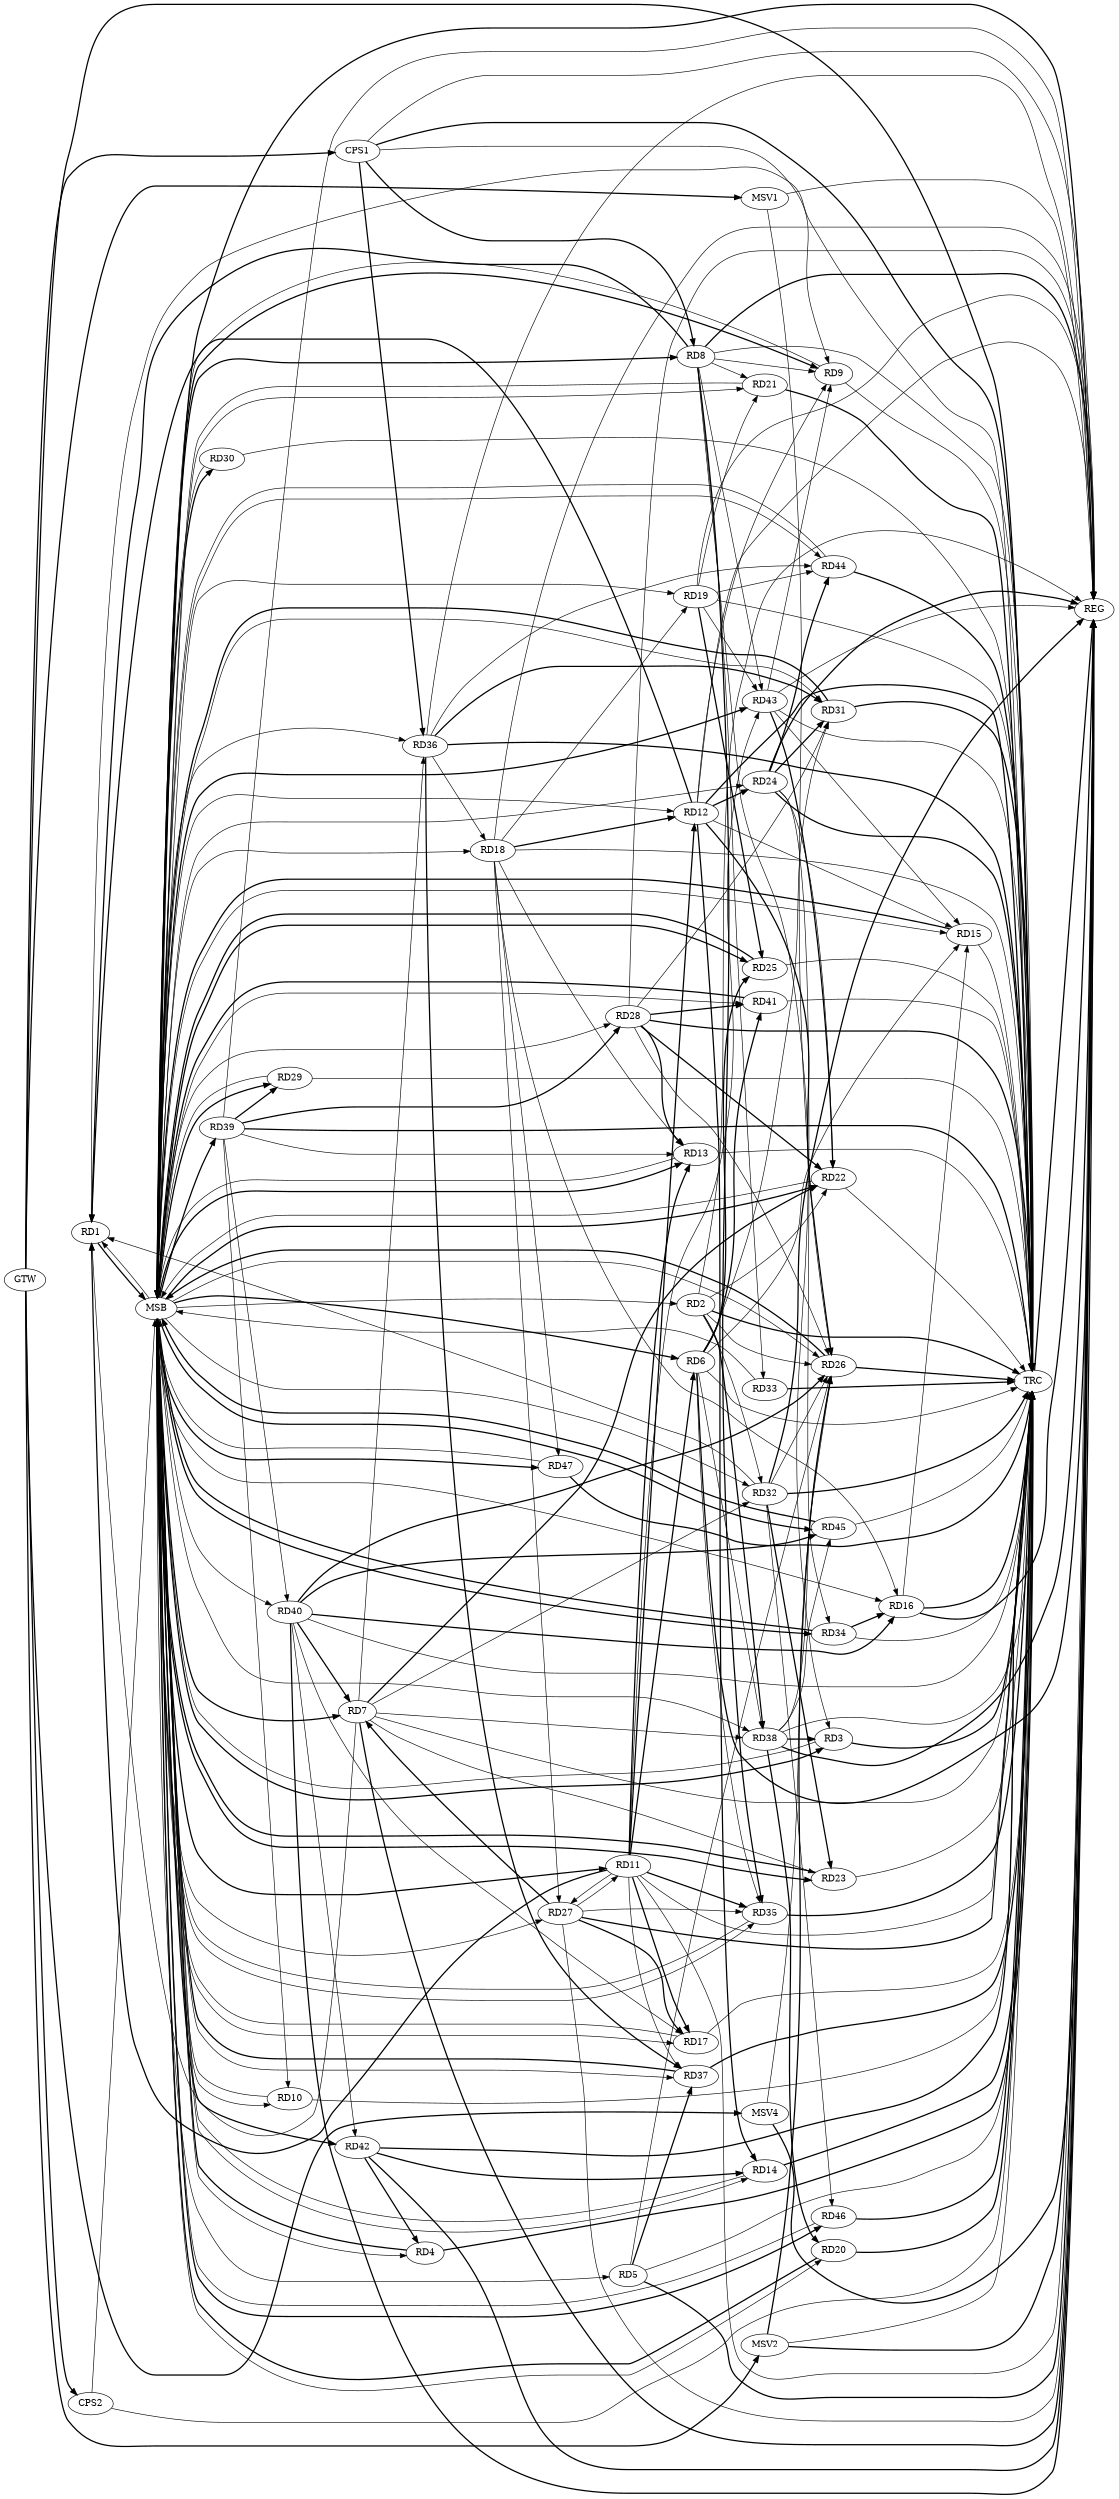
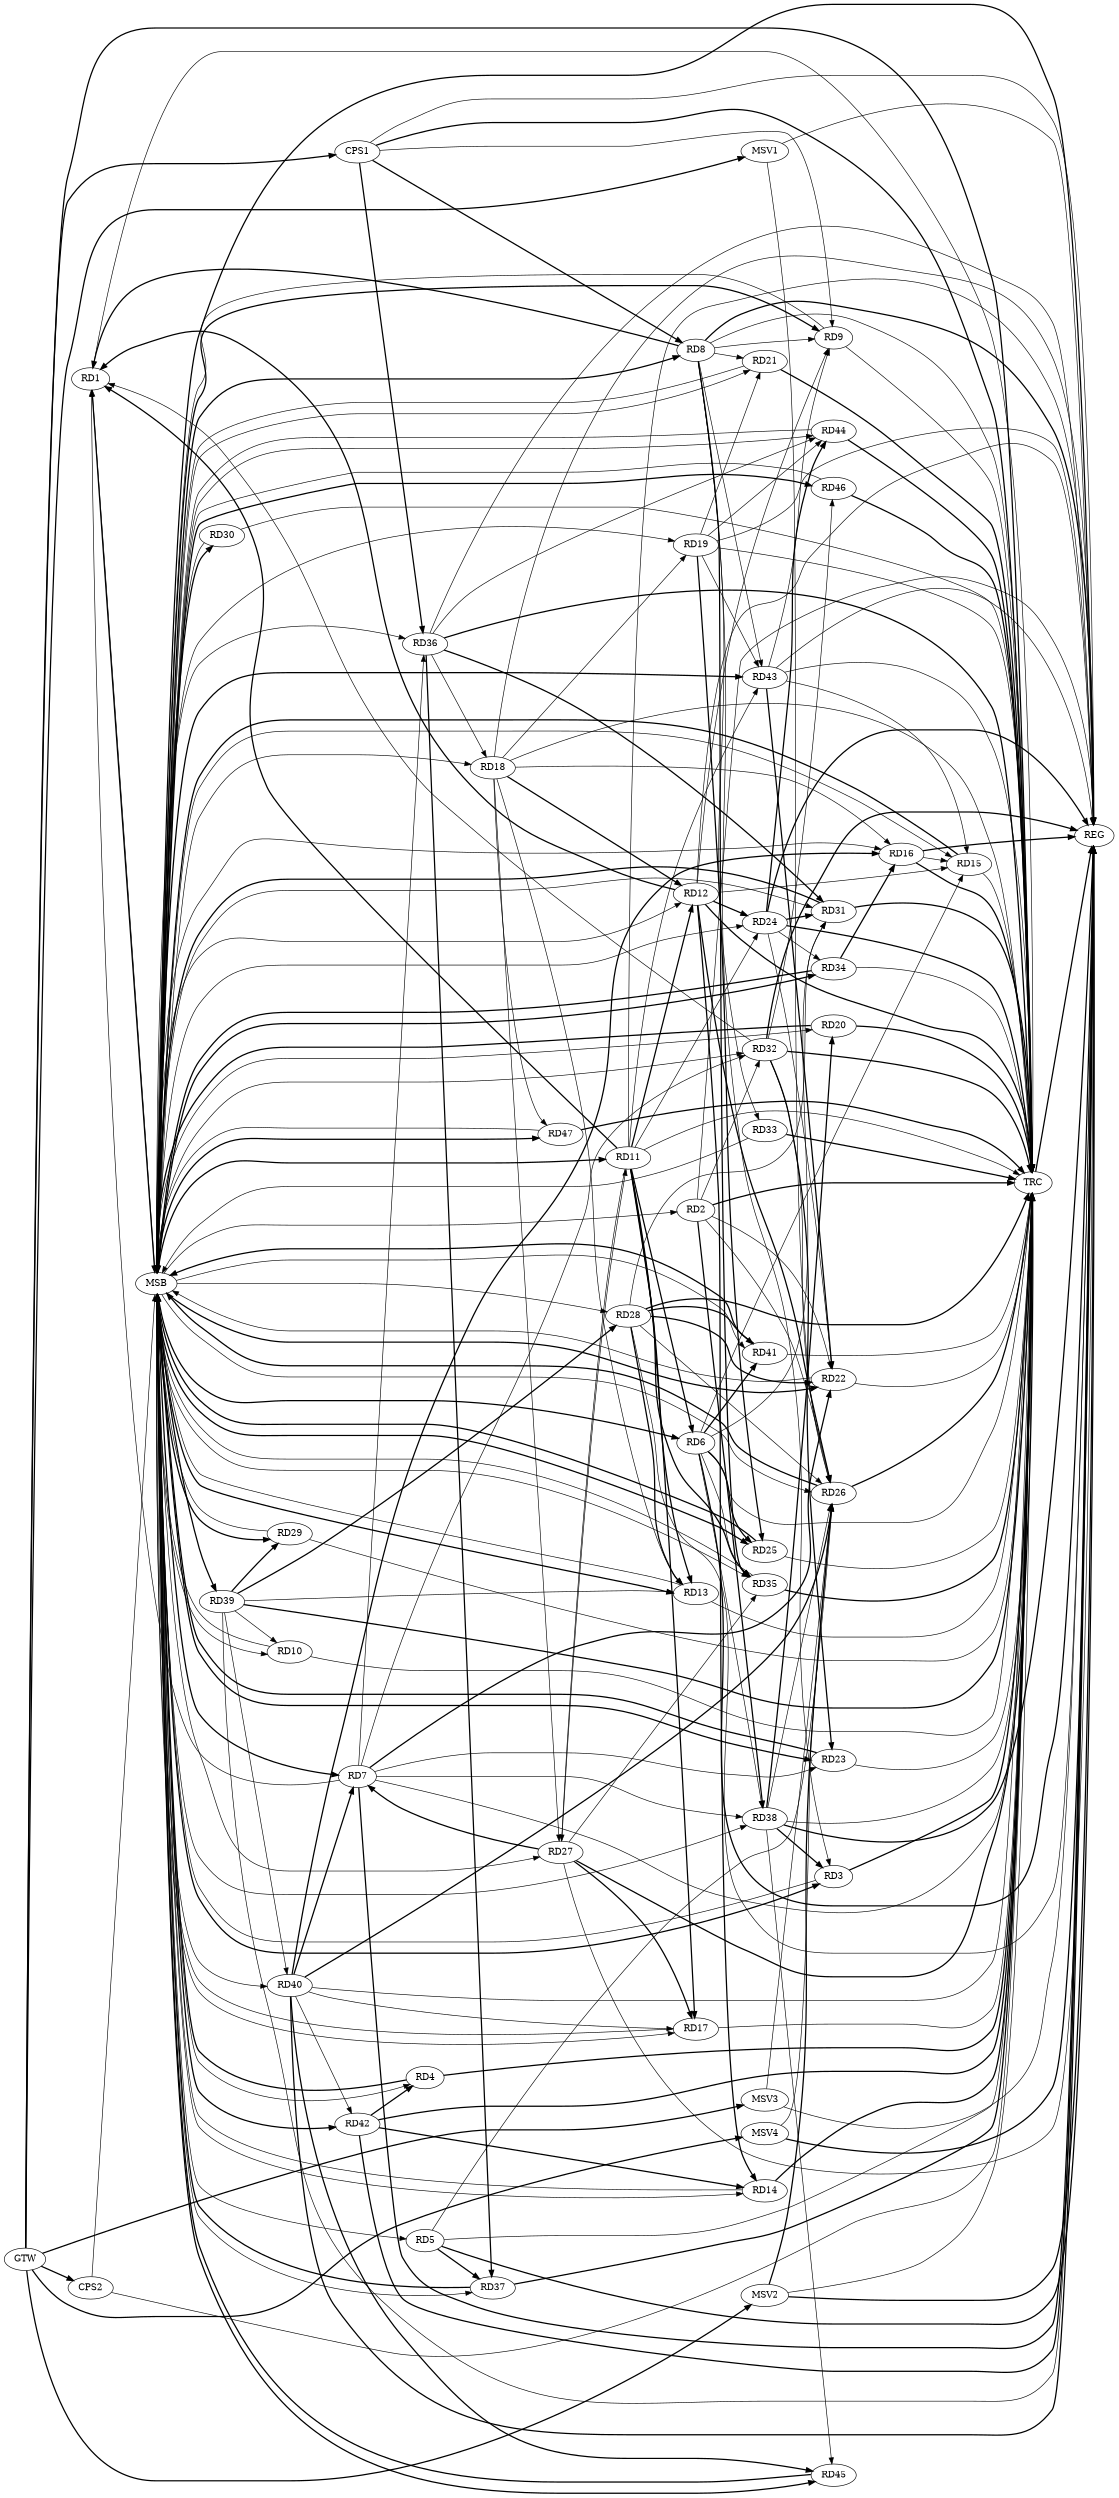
  strict digraph {
    rankdir=LR
    edge [style=solid]
    n1 [label=RD1]
    n2 [label=MSB]
    n3 [label=TRC]
    n4 [label=RD2]
    n5 [label=RD22]
    n6 [label=RD26]
    n7 [label=RD32]
    n8 [label=RD38]
    n9 [label=REG]
    n10 [label=RD3]
    n11 [label=RD4]
    n12 [label=RD5]
    n13 [label=RD37]
    n14 [label=RD6]
    n15 [label=RD15]
    n16 [label=RD25]
    n17 [label=RD31]
    n18 [label=RD35]
    n19 [label=RD41]
    n20 [label=RD7]
    n21 [label=RD23]
    n22 [label=RD36]
    n23 [label=RD8]
    n24 [label=RD9]
    n25 [label=RD21]
    n26 [label=RD43]
    n27 [label=RD10]
    n28 [label=RD11]
    n29 [label=RD12]
    n30 [label=RD13]
    n31 [label=RD17]
    n32 [label=RD27]
    n33 [label=RD14]
    n34 [label=RD24]
    n35 [label=RD16]
    n36 [label=RD34]
    n37 [label=RD18]
    n38 [label=RD19]
    n39 [label=RD47]
    n40 [label=RD44]
    n41 [label=RD20]
    n42 [label=RD28]
    n43 [label=RD29]
    n44 [label=RD30]
    n45 [label=RD46]
    n46 [label=RD45]
    n47 [label=RD39]
    n48 [label=RD40]
    n49 [label=RD42]
    n50 [label=RD33]
    n51 [label=CPS1]
    n52 [label=CPS2]
    n53 [label=GTW]
    n54 [label=MSV1]
    n55 [label=MSV2]
+   n56 [label=MSV3]
    n57 [label=MSV4]
    n1 -> n2 [style=bold]
    n1 -> n3
    n2 -> n1
    n2 -> n4
    n2 -> n5 [style=bold]
    n2 -> n6
    n2 -> n7
    n2 -> n8
    n2 -> n9 [style=bold]
    n2 -> n10 [style=bold]
    n2 -> n11
    n2 -> n12
    n2 -> n13
    n2 -> n14 [style=bold]
    n2 -> n15
    n2 -> n16 [style=bold]
    n2 -> n17
    n2 -> n18
    n2 -> n19
    n2 -> n20 [style=bold]
    n2 -> n21 [style=bold]
    n2 -> n22
    n2 -> n23 [style=bold]
    n2 -> n24 [style=bold]
    n2 -> n25
    n2 -> n26 [style=bold]
    n2 -> n27
    n2 -> n28 [style=bold]
    n2 -> n29
    n2 -> n30 [style=bold]
    n2 -> n31
    n2 -> n32
    n2 -> n33
    n2 -> n34
    n2 -> n35
    n2 -> n36 [style=bold]
    n2 -> n37
    n2 -> n38
    n2 -> n39 [style=bold]
    n2 -> n40
    n2 -> n41
    n2 -> n42
    n2 -> n43 [style=bold]
    n2 -> n44 [style=bold]
    n2 -> n45 [style=bold]
    n2 -> n46 [style=bold]
    n2 -> n47 [style=bold]
    n2 -> n48
    n2 -> n49 [style=bold]
    n3 -> n9 [style=bold]
    n4 -> n3 [style=bold]
    n4 -> n5
    n4 -> n6
    n4 -> n7
    n4 -> n8 [style=bold]
    n4 -> n9
    n5 -> n2
    n5 -> n3
    n6 -> n2 [style=bold]
    n6 -> n3 [style=bold]
    n7 -> n1
    n7 -> n3 [style=bold]
    n7 -> n6
    n7 -> n9 [style=bold]
    n7 -> n21 [style=bold]
    n7 -> n45
    n8 -> n3
    n8 -> n6
    n8 -> n9 [style=bold]
    n8 -> n10 [style=bold]
    n8 -> n41 [style=bold]
    n8 -> n46
    n10 -> n2
    n10 -> n3 [style=bold]
    n11 -> n2 [style=bold]
    n11 -> n3 [style=bold]
    n12 -> n3
    n12 -> n6
    n12 -> n9 [style=bold]
    n12 -> n13 [style=bold]
    n13 -> n2 [style=bold]
    n13 -> n3 [style=bold]
    n14 -> n3
    n14 -> n8
    n14 -> n9 [style=bold]
    n14 -> n15
    n14 -> n16 [style=bold]
    n14 -> n17
    n14 -> n18
    n14 -> n19 [style=bold]
    n15 -> n2 [style=bold]
    n15 -> n3
    n16 -> n2 [style=bold]
    n16 -> n3
    n17 -> n2 [style=bold]
    n17 -> n3 [style=bold]
    n18 -> n2
    n18 -> n3 [style=bold]
    n19 -> n2 [style=bold]
    n19 -> n3
    n20 -> n1
    n20 -> n3
    n20 -> n5 [style=bold]
    n20 -> n7
    n20 -> n8
    n20 -> n9 [style=bold]
    n20 -> n21
    n20 -> n22
    n21 -> n2 [style=bold]
    n21 -> n3
    n22 -> n3 [style=bold]
    n22 -> n9
    n22 -> n13 [style=bold]
    n22 -> n17 [style=bold]
    n22 -> n37
    n22 -> n40
    n23 -> n1 [style=bold]
    n23 -> n3
    n23 -> n9 [style=bold]
    n23 -> n10
    n23 -> n18 [style=bold]
    n23 -> n24
    n23 -> n25
    n23 -> n26
    n23 -> n50
    n24 -> n2
    n24 -> n3
    n25 -> n2
    n25 -> n3 [style=bold]
    n26 -> n3
    n26 -> n5 [style=bold]
    n26 -> n9
    n26 -> n15
    n26 -> n24
    n27 -> n2
    n27 -> n3
    n28 -> n1 [style=bold]
    n28 -> n3
    n28 -> n9
-   n28 -> n13
+   n28 -> n34
    n28 -> n14 [style=bold]
    n28 -> n18 [style=bold]
    n28 -> n26
    n28 -> n29 [style=bold]
    n28 -> n30 [style=bold]
    n28 -> n31 [style=bold]
    n28 -> n32
    n29 -> n1 [style=bold]
    n29 -> n3 [style=bold]
    n29 -> n6 [style=bold]
    n29 -> n9
    n29 -> n15
    n29 -> n24
    n29 -> n33 [style=bold]
    n29 -> n34 [style=bold]
    n30 -> n2
    n30 -> n3
    n31 -> n2
    n31 -> n3
    n32 -> n3 [style=bold]
    n32 -> n9
    n32 -> n18
    n32 -> n20 [style=bold]
    n32 -> n28
    n32 -> n31 [style=bold]
    n33 -> n2
    n33 -> n3 [style=bold]
    n34 -> n3 [style=bold]
    n34 -> n5
    n34 -> n9 [style=bold]
    n34 -> n17 [style=bold]
    n34 -> n36
    n34 -> n40 [style=bold]
    n35 -> n3 [style=bold]
    n35 -> n9 [style=bold]
    n35 -> n15
    n36 -> n2 [style=bold]
    n36 -> n3
    n36 -> n35 [style=bold]
    n37 -> n3
    n37 -> n9
    n37 -> n29 [style=bold]
    n37 -> n30
    n37 -> n32
    n37 -> n35
    n37 -> n38
    n37 -> n39
    n38 -> n3
    n38 -> n9
    n38 -> n16 [style=bold]
    n38 -> n25
    n38 -> n26
    n38 -> n40
    n39 -> n2
    n39 -> n3 [style=bold]
    n40 -> n2
    n40 -> n3 [style=bold]
    n41 -> n2 [style=bold]
    n41 -> n3 [style=bold]
    n42 -> n3 [style=bold]
    n42 -> n5 [style=bold]
    n42 -> n6
    n42 -> n9
    n42 -> n17
    n42 -> n19 [style=bold]
    n42 -> n30 [style=bold]
    n43 -> n2
    n43 -> n3
    n44 -> n2
    n44 -> n3
    n45 -> n2
    n45 -> n3 [style=bold]
    n46 -> n2 [style=bold]
-   n46 -> n3
    n47 -> n3 [style=bold]
    n47 -> n9
    n47 -> n27
    n47 -> n30
    n47 -> n42 [style=bold]
    n47 -> n43 [style=bold]
    n47 -> n48
    n48 -> n3
    n48 -> n6 [style=bold]
    n48 -> n9 [style=bold]
    n48 -> n20 [style=bold]
    n48 -> n31
    n48 -> n35 [style=bold]
    n48 -> n46 [style=bold]
    n48 -> n49
    n49 -> n3 [style=bold]
    n49 -> n9 [style=bold]
    n49 -> n11 [style=bold]
    n49 -> n33 [style=bold]
    n50 -> n2
    n50 -> n3 [style=bold]
    n51 -> n3 [style=bold]
    n51 -> n9
    n51 -> n22 [style=bold]
    n51 -> n23 [style=bold]
    n51 -> n24
    n52 -> n2
    n52 -> n3
    n53 -> n3 [style=bold]
    n53 -> n51 [style=bold]
    n53 -> n52 [style=bold]
    n53 -> n54 [style=bold]
    n53 -> n55 [style=bold]
+   n53 -> n56 [style=bold]
    n53 -> n57 [style=bold]
    n54 -> n6
    n54 -> n9
    n55 -> n3
    n55 -> n6 [style=bold]
    n55 -> n9 [style=bold]
+   n56 -> n6
+   n56 -> n9
    n57 -> n6
    n57 -> n9 [style=bold]
  }
